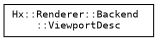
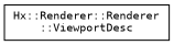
  digraph {
    rankdir=LR
    fontname="DejaVu Sans Mono"
-   n1 [color=black fillcolor=white fontname="DejaVu Sans Mono" fontsize=10 height=0.2 label="Hx::Renderer::Backend\l::ViewportDesc" shape=record style=filled width=0.4]
+   n1 [color=black fillcolor=white fontname="DejaVu Sans Mono" fontsize=10 height=0.2 label="Hx::Renderer::Renderer\l::ViewportDesc" shape=record style=filled width=0.4]
  }
